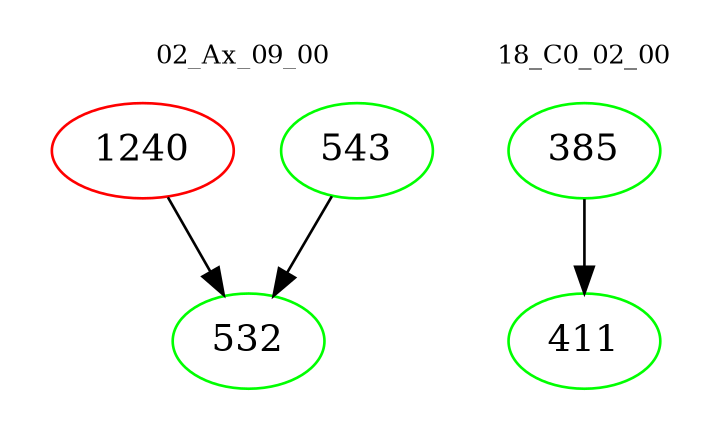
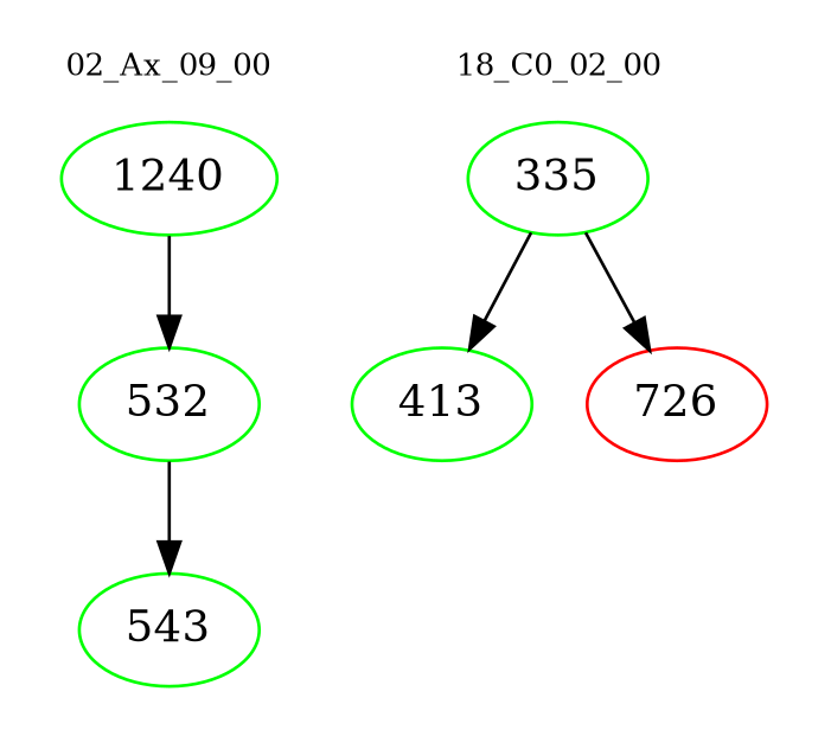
  digraph {
    node [color=green]
    edge [color=black]
    n1 [label=532]
    n2 [label=543]
-   n3 [color=red label=1240]
-   n4 [label=385]
-   n5 [label=411]
+   n3 [label=1240]
+   n4 [label=335]
+   n5 [label=413]
+   n6 [color=red label=726]
    subgraph cluster_1 {
      color=white
      fontsize=10
      label="02_Ax_09_00"
      n1
      n2
      n3
    }
    subgraph cluster_2 {
      color=white
      fontsize=10
      label="18_C0_02_00"
      n4
      n5
+     n6
    }
-   n2 -> n1
+   n1 -> n2
    n3 -> n1
    n4 -> n5
+   n4 -> n6
  }
